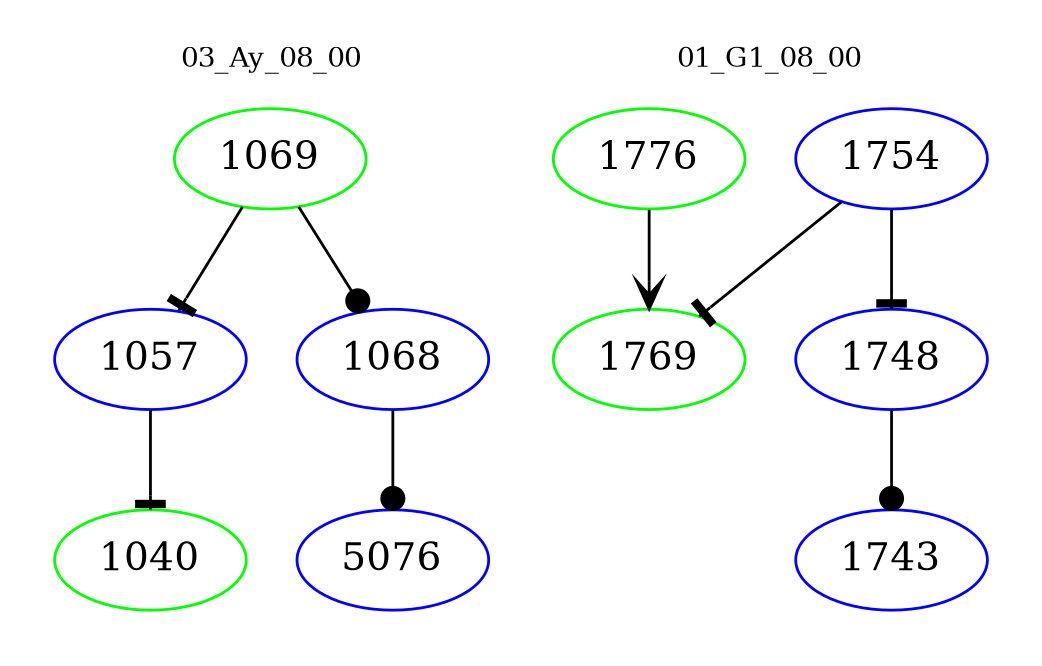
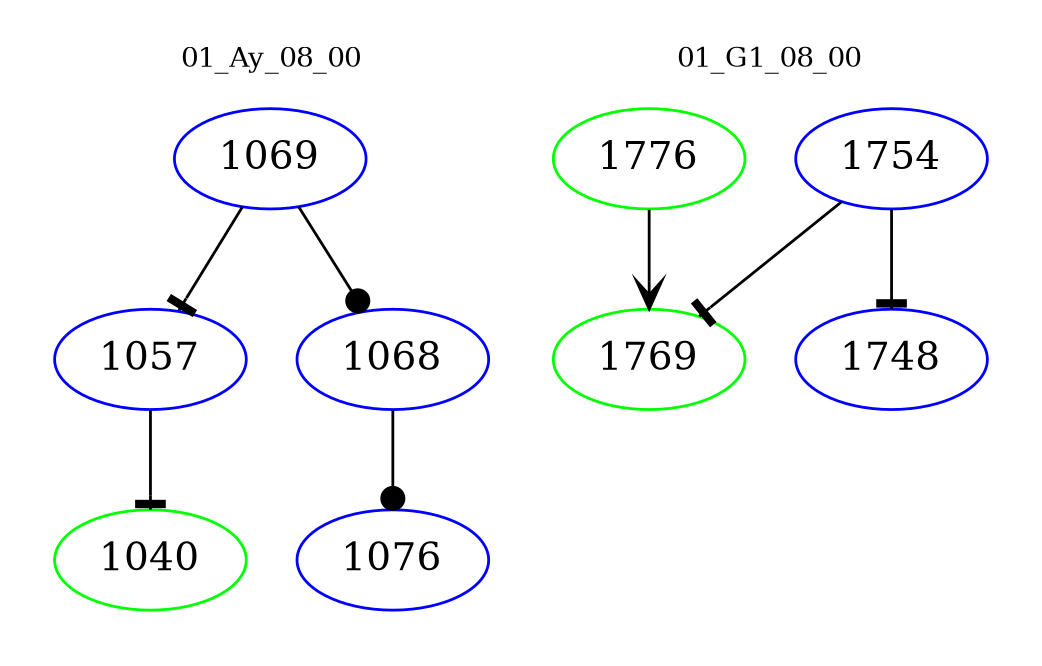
  digraph {
    node [color=blue]
    edge [arrowhead=tee color=black]
-   n1 [color=green label=1069]
+   n1 [label=1069]
    n2 [label=1057]
    n3 [label=1068]
    n4 [color=green label=1040]
-   n5 [label=5076]
+   n5 [label=1076]
    n6 [label=1754]
    n7 [color=green label=1769]
    n8 [label=1748]
    n9 [color=green label=1776]
-   n10 [label=1743]
    subgraph cluster_1 {
      color=white
      fontsize=10
-     label="03_Ay_08_00"
+     label="01_Ay_08_00"
      n1
      n2
      n3
      n4
      n5
    }
    subgraph cluster_2 {
      color=white
      fontsize=10
      label="01_G1_08_00"
      n6
      n7
      n8
      n9
-     n10
    }
    n1 -> n2
    n1 -> n3 [arrowhead=dot]
    n2 -> n4
    n3 -> n5 [arrowhead=dot]
    n6 -> n7
    n6 -> n8
-   n8 -> n10 [arrowhead=dot]
    n9 -> n7 [arrowhead=vee]
  }
